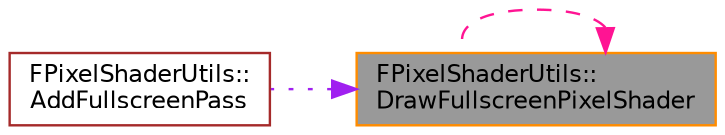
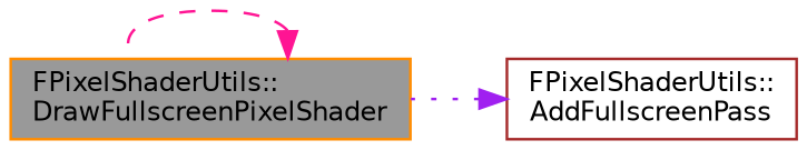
  digraph {
    rankdir=RL
    fontname="DejaVu Sans"
    node [fontname="DejaVu Sans" fontsize=10 shape=box style=filled]
    edge [dir=back fontname="DejaVu Sans" fontsize=10 labelfontname=Helvetica labelfontsize=10]
    n1 [color=darkorange fillcolor=grey60 fontcolor=black height=0.2 label="FPixelShaderUtils::\lDrawFullscreenPixelShader" width=0.4]
    n2 [color=brown fillcolor=white height=0.2 label="FPixelShaderUtils::\lAddFullscreenPass" width=0.4]
    n1 -> n1 [color=deeppink style=dashed]
-   n1 -> n2 [color=purple style=dotted]
+   n2 -> n1 [color=purple style=dotted]
  }
